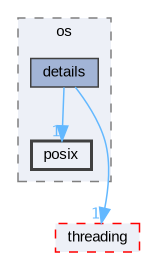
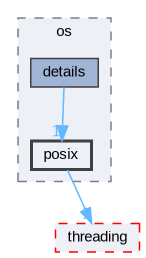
  digraph {
    compound=true
    fontname="Liberation Sans"
    node [color=grey25 fillcolor="#edf0f7" fontname="Liberation Sans" fontsize=10 shape=box]
    edge [color=steelblue1 fontcolor=steelblue1 fontname="Liberation Sans" fontsize=10 headlabel=1 labeldistance=1.5 labelfontname=Helvetica labelfontsize=10]
    n1 [fillcolor="#a2b4d6" height=0.2 label=details style=filled width=0.4]
    n2 [height=0.2 label=posix style="filled,bold" width=0.4]
    n3 [color=red height=0.2 label=threading style="filled,dashed" width=0.4]
    subgraph cluster_1 {
      bgcolor="#edf0f7"
      fontsize=10
      label=os
      pencolor=grey50
      style="filled,dashed"
      n1
      n2
    }
    n1 -> n2
-   n1 -> n3
+   n2 -> n3
  }
